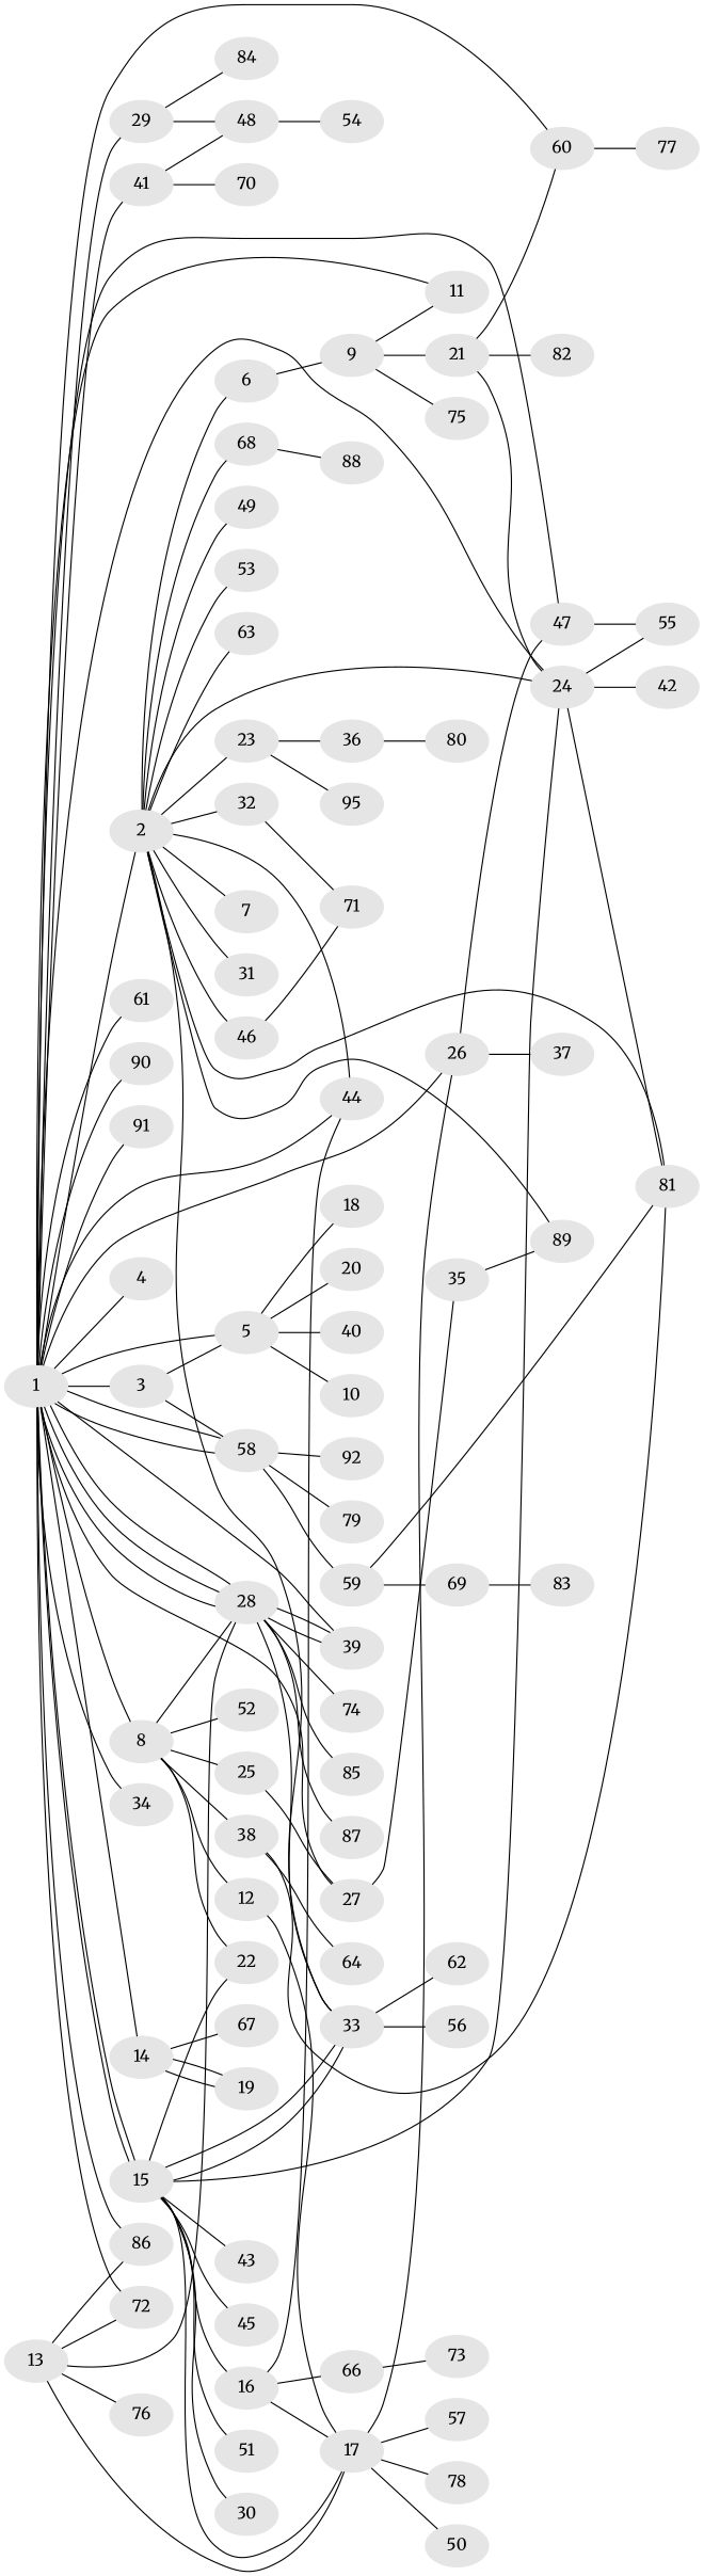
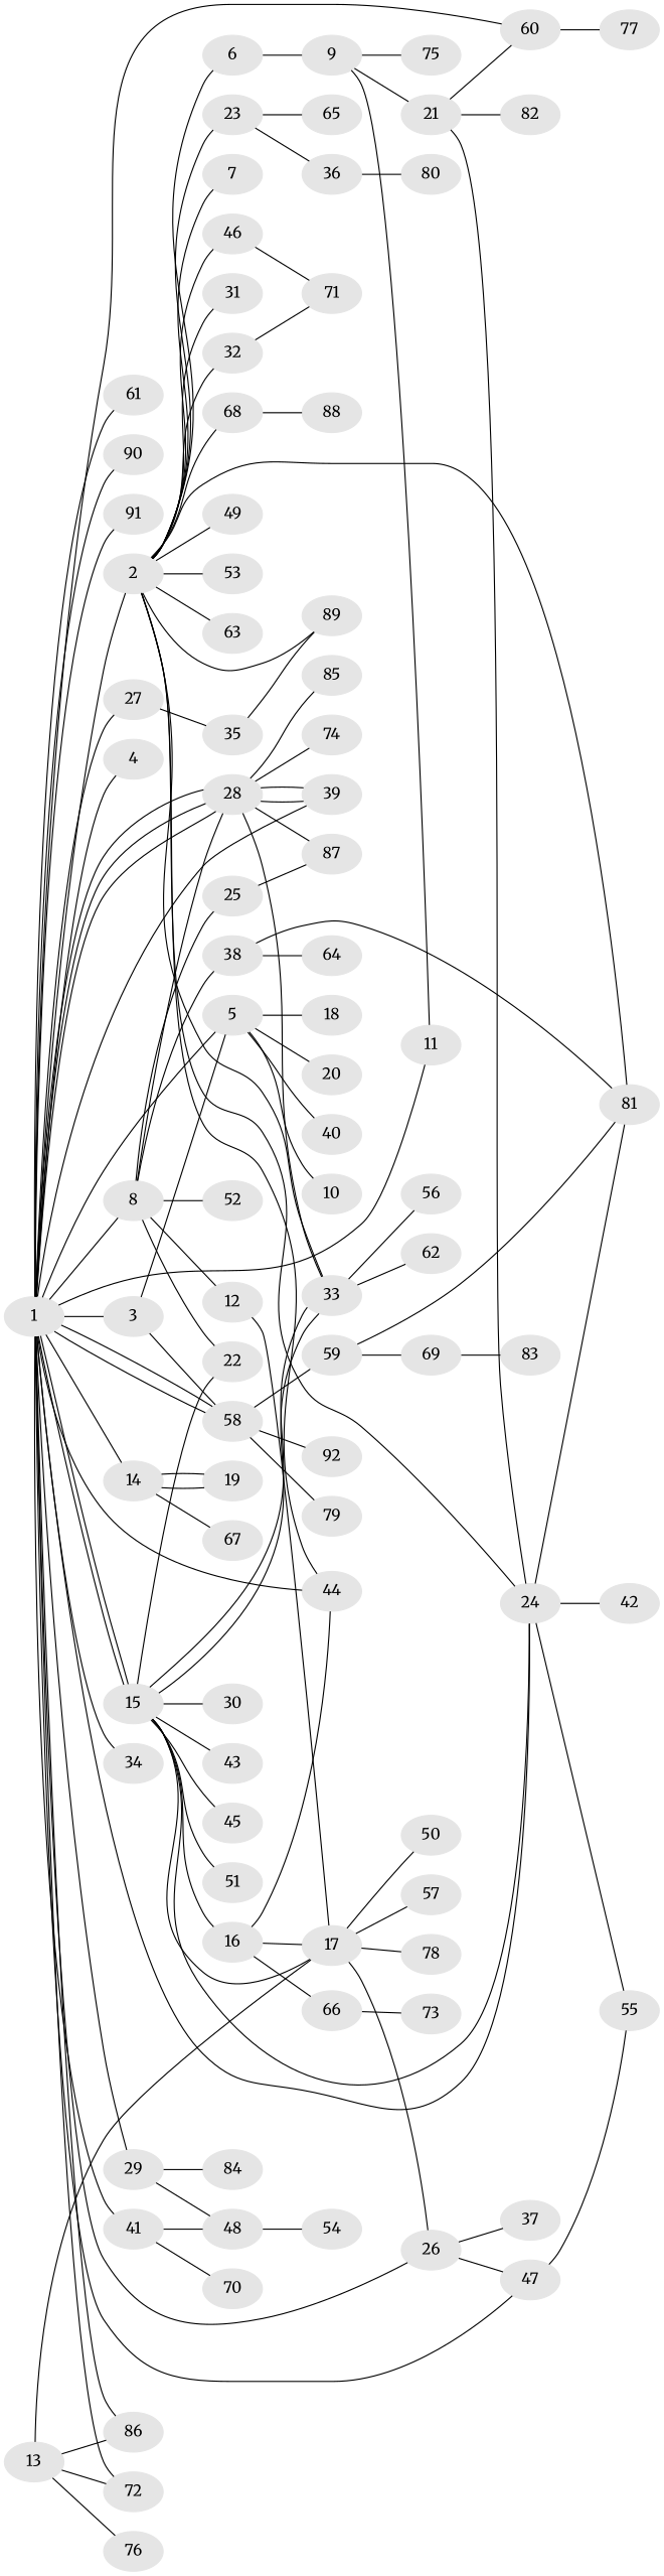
  graph {
    fontname=Merriweather
    rankdir=LR
    node [color=gray90 fontname=Merriweather style=filled]
    edge [fontname=Merriweather]
    1
    2
    3
    4
    5
    8
    11
    14
    15
    24
    26
    27
    28
    29
    34
    39
    41
    44
    47
    58
    60
    61
    72
    86
    90
    91
    6
    7
    23
    31
    32
    33
    46
    49
    53
    63
    68
    81
    89
    10
    18
    20
    40
    12
    22
    25
    38
    52
    19
    67
    17
    16
    30
    43
    45
    51
    42
    55
    37
    35
    74
    85
    87
    48
    84
    70
    59
    79
    92
    77
    9
    13
    76
    36
-   65 [label=95]
+   65
    71
    56
    62
    88
    21
    75
    64
    82
    50
    57
    78
    66
    73
    80
    54
    69
    83
    1 -- 2
    1 -- 3
    1 -- 4
    1 -- 5
    1 -- 8
    1 -- 11
    1 -- 14
    1 -- 15
    1 -- 15
    1 -- 24
    1 -- 26
    1 -- 27
    1 -- 28
    1 -- 28
    1 -- 28
    1 -- 29
    1 -- 34
    1 -- 39
    1 -- 41
    1 -- 44
    1 -- 47
    1 -- 58
    1 -- 58
    1 -- 60
    1 -- 61
    1 -- 72
    1 -- 86
    1 -- 90
    1 -- 91
    2 -- 24
    2 -- 44
    2 -- 6
    2 -- 7
    2 -- 23
    2 -- 31
    2 -- 32
    2 -- 33
    2 -- 46
    2 -- 49
    2 -- 53
    2 -- 63
    2 -- 68
    2 -- 81
    2 -- 89
    3 -- 5
    3 -- 58
    5 -- 10
    5 -- 18
    5 -- 20
    5 -- 40
    8 -- 28
    8 -- 12
    8 -- 22
    8 -- 25
    8 -- 38
    8 -- 52
    14 -- 19
    14 -- 19
    14 -- 67
    15 -- 24
    15 -- 33
    15 -- 33
    15 -- 22
    15 -- 17
    15 -- 16
    15 -- 30
    15 -- 43
    15 -- 45
    15 -- 51
    24 -- 81
    24 -- 42
    24 -- 55
    26 -- 47
    26 -- 37
    27 -- 35
    28 -- 39
    28 -- 39
    28 -- 33
    28 -- 74
    28 -- 85
    28 -- 87
    29 -- 48
    29 -- 84
    41 -- 48
    41 -- 70
    47 -- 55
    58 -- 59
    58 -- 79
    58 -- 92
    60 -- 77
    6 -- 9
    23 -- 36
    23 -- 65
    32 -- 71
    33 -- 56
    33 -- 62
    46 -- 71
    68 -- 88
    12 -- 17
-   25 -- 27
+   25 -- 87
    38 -- 81
    38 -- 64
    17 -- 26
    17 -- 50
    17 -- 57
    17 -- 78
    16 -- 44
    16 -- 17
    16 -- 66
    35 -- 89
    48 -- 54
    59 -- 81
    59 -- 69
    9 -- 11
    9 -- 21
    9 -- 75
-   13 -- 28
    13 -- 72
    13 -- 86
    13 -- 17
    13 -- 76
    36 -- 80
    21 -- 24
    21 -- 60
    21 -- 82
    66 -- 73
    69 -- 83
  }
